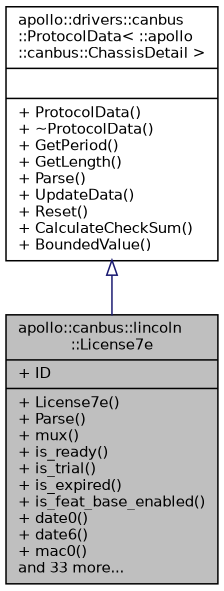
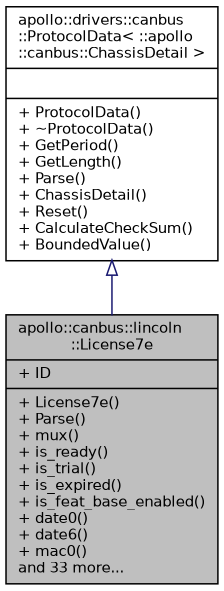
  digraph {
    node [color=black fontname=Helvetica fontsize=10 shape=record style=filled]
    n1 [fillcolor=grey75 fontcolor=black height=0.2 label="{apollo::canbus::lincoln\l::License7e\n|+ ID\l|+ License7e()\l+ Parse()\l+ mux()\l+ is_ready()\l+ is_trial()\l+ is_expired()\l+ is_feat_base_enabled()\l+ date0()\l+ date6()\l+ mac0()\land 33 more...\l}" width=0.4]
-   n2 [fillcolor=white height=0.2 label="{apollo::drivers::canbus\l::ProtocolData\< ::apollo\l::canbus::ChassisDetail \>\n||+ ProtocolData()\l+ ~ProtocolData()\l+ GetPeriod()\l+ GetLength()\l+ Parse()\l+ UpdateData()\l+ Reset()\l+ CalculateCheckSum()\l+ BoundedValue()\l}" width=0.4]
+   n2 [fillcolor=white height=0.2 label="{apollo::drivers::canbus\l::ProtocolData\< ::apollo\l::canbus::ChassisDetail \>\n||+ ProtocolData()\l+ ~ProtocolData()\l+ GetPeriod()\l+ GetLength()\l+ Parse()\l+ ChassisDetail()\l+ Reset()\l+ CalculateCheckSum()\l+ BoundedValue()\l}" width=0.4]
    n2 -> n1 [arrowtail=onormal color=midnightblue dir=back fontname=Helvetica fontsize=10 labelfontname=Helvetica labelfontsize=10 style=solid]
  }
